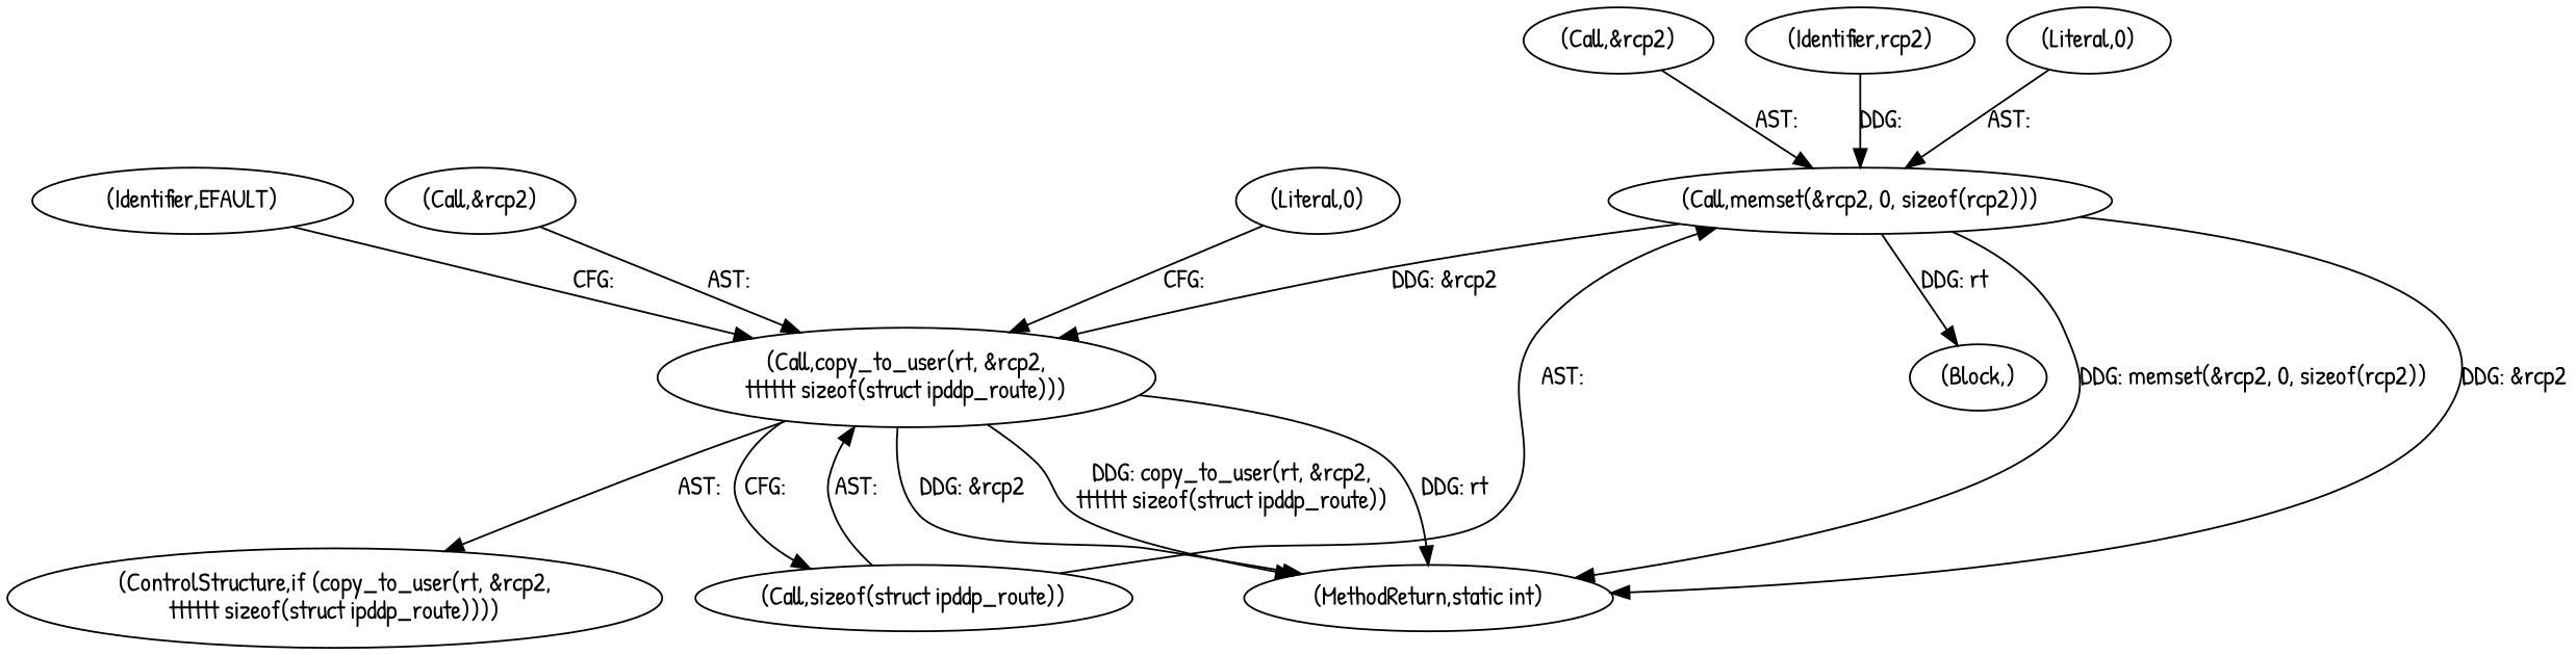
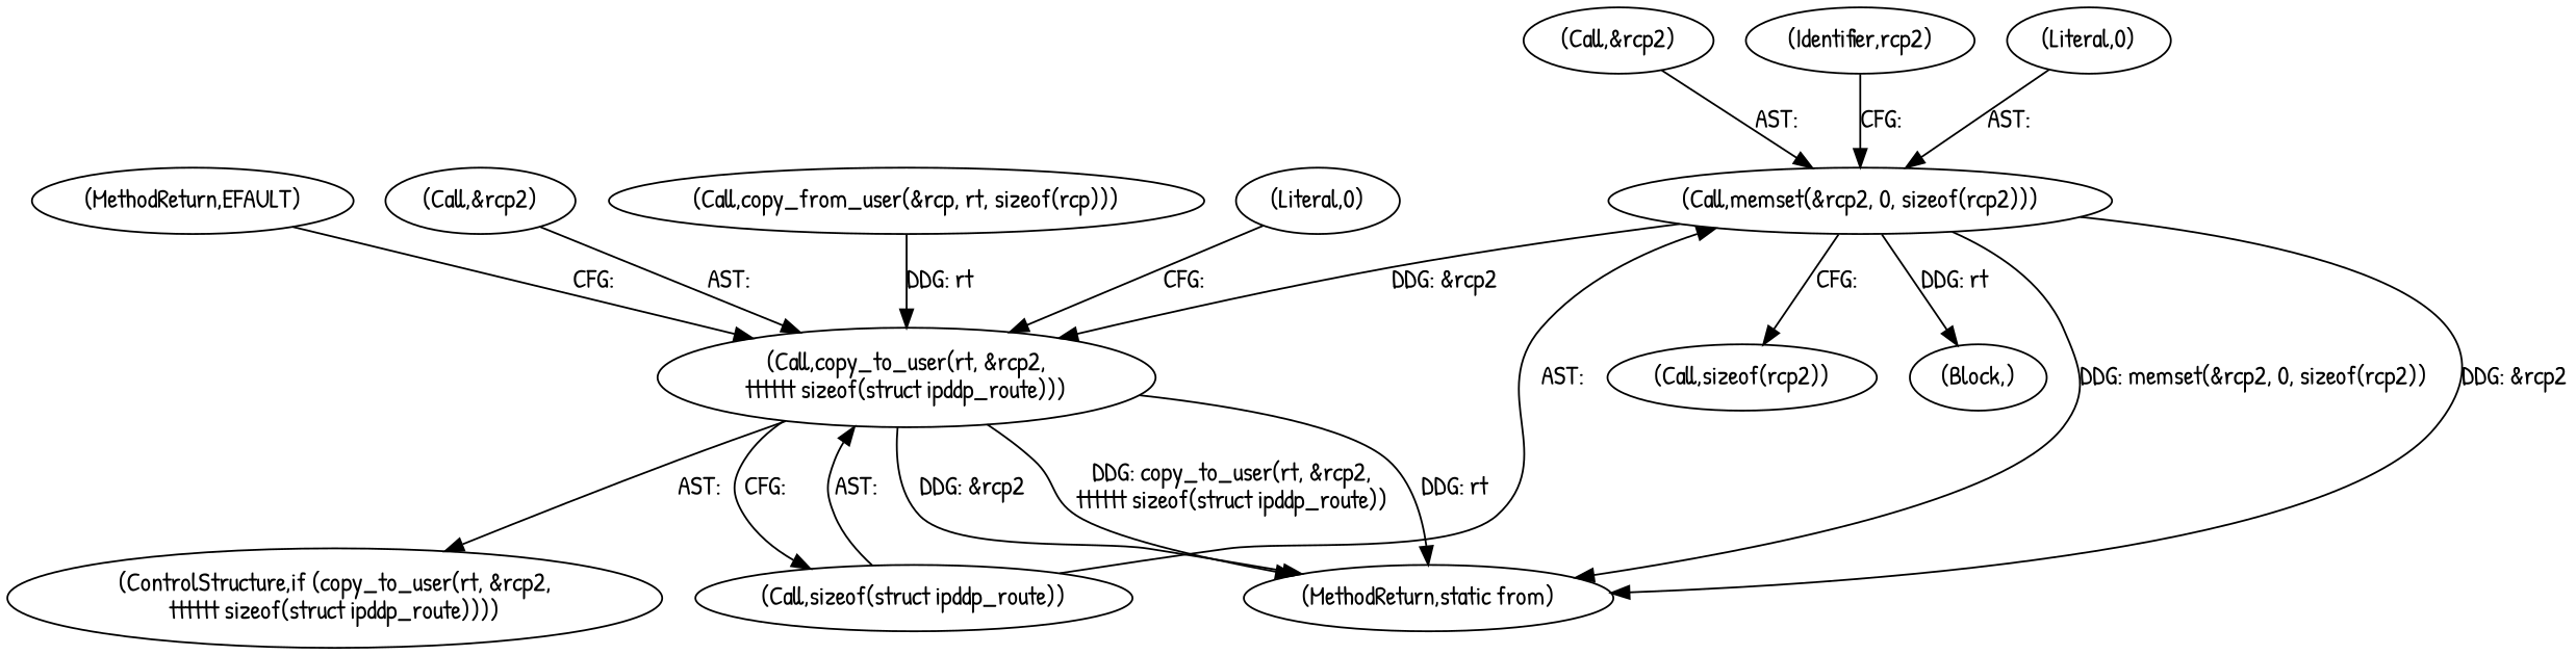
  digraph {
    fontname="Patrick Hand"
    node [fontname="Patrick Hand"]
    edge [fontname="Patrick Hand"]
    n1 [label="(Call,memset(&rcp2, 0, sizeof(rcp2)))"]
    n2 [label="(Call,copy_to_user(rt, &rcp2,\n\t\t\t\t\t\t sizeof(struct ipddp_route)))"]
+   n3 [label="(Call,sizeof(rcp2))"]
    n4 [label="(Block,)"]
-   n5 [label="(MethodReturn,static int)"]
+   n5 [label="(MethodReturn,static from)"]
    n6 [label="(ControlStructure,if (copy_to_user(rt, &rcp2,\n\t\t\t\t\t\t sizeof(struct ipddp_route))))"]
    n7 [label="(Call,sizeof(struct ipddp_route))"]
    n8 [label="(Call,&rcp2)"]
-   n9 [label="(Identifier,EFAULT)"]
+   n9 [label="(MethodReturn,EFAULT)"]
    n10 [label="(Call,&rcp2)"]
+   n11 [label="(Call,copy_from_user(&rcp, rt, sizeof(rcp)))"]
    n12 [label="(Literal,0)"]
    n13 [label="(Identifier,rcp2)"]
    n14 [label="(Literal,0)"]
    n1 -> n2 [label="DDG: &rcp2"]
+   n1 -> n3 [label="CFG: "]
    n1 -> n4 [label="DDG: rt"]
    n1 -> n5 [label="DDG: memset(&rcp2, 0, sizeof(rcp2))"]
    n1 -> n5 [label="DDG: &rcp2"]
    n2 -> n5 [label="DDG: copy_to_user(rt, &rcp2,\n\t\t\t\t\t\t sizeof(struct ipddp_route))"]
    n2 -> n5 [label="DDG: rt"]
    n2 -> n5 [label="DDG: &rcp2"]
    n2 -> n6 [label="AST: "]
    n2 -> n7 [label="CFG: "]
    n7 -> n1 [label="AST: "]
    n7 -> n2 [label="AST: "]
    n8 -> n1 [label="AST: "]
    n9 -> n2 [label="CFG: "]
    n10 -> n2 [label="AST: "]
+   n11 -> n2 [label="DDG: rt"]
    n12 -> n2 [label="CFG: "]
-   n13 -> n1 [label="DDG: "]
+   n13 -> n1 [label="CFG: "]
    n14 -> n1 [label="AST: "]
  }
